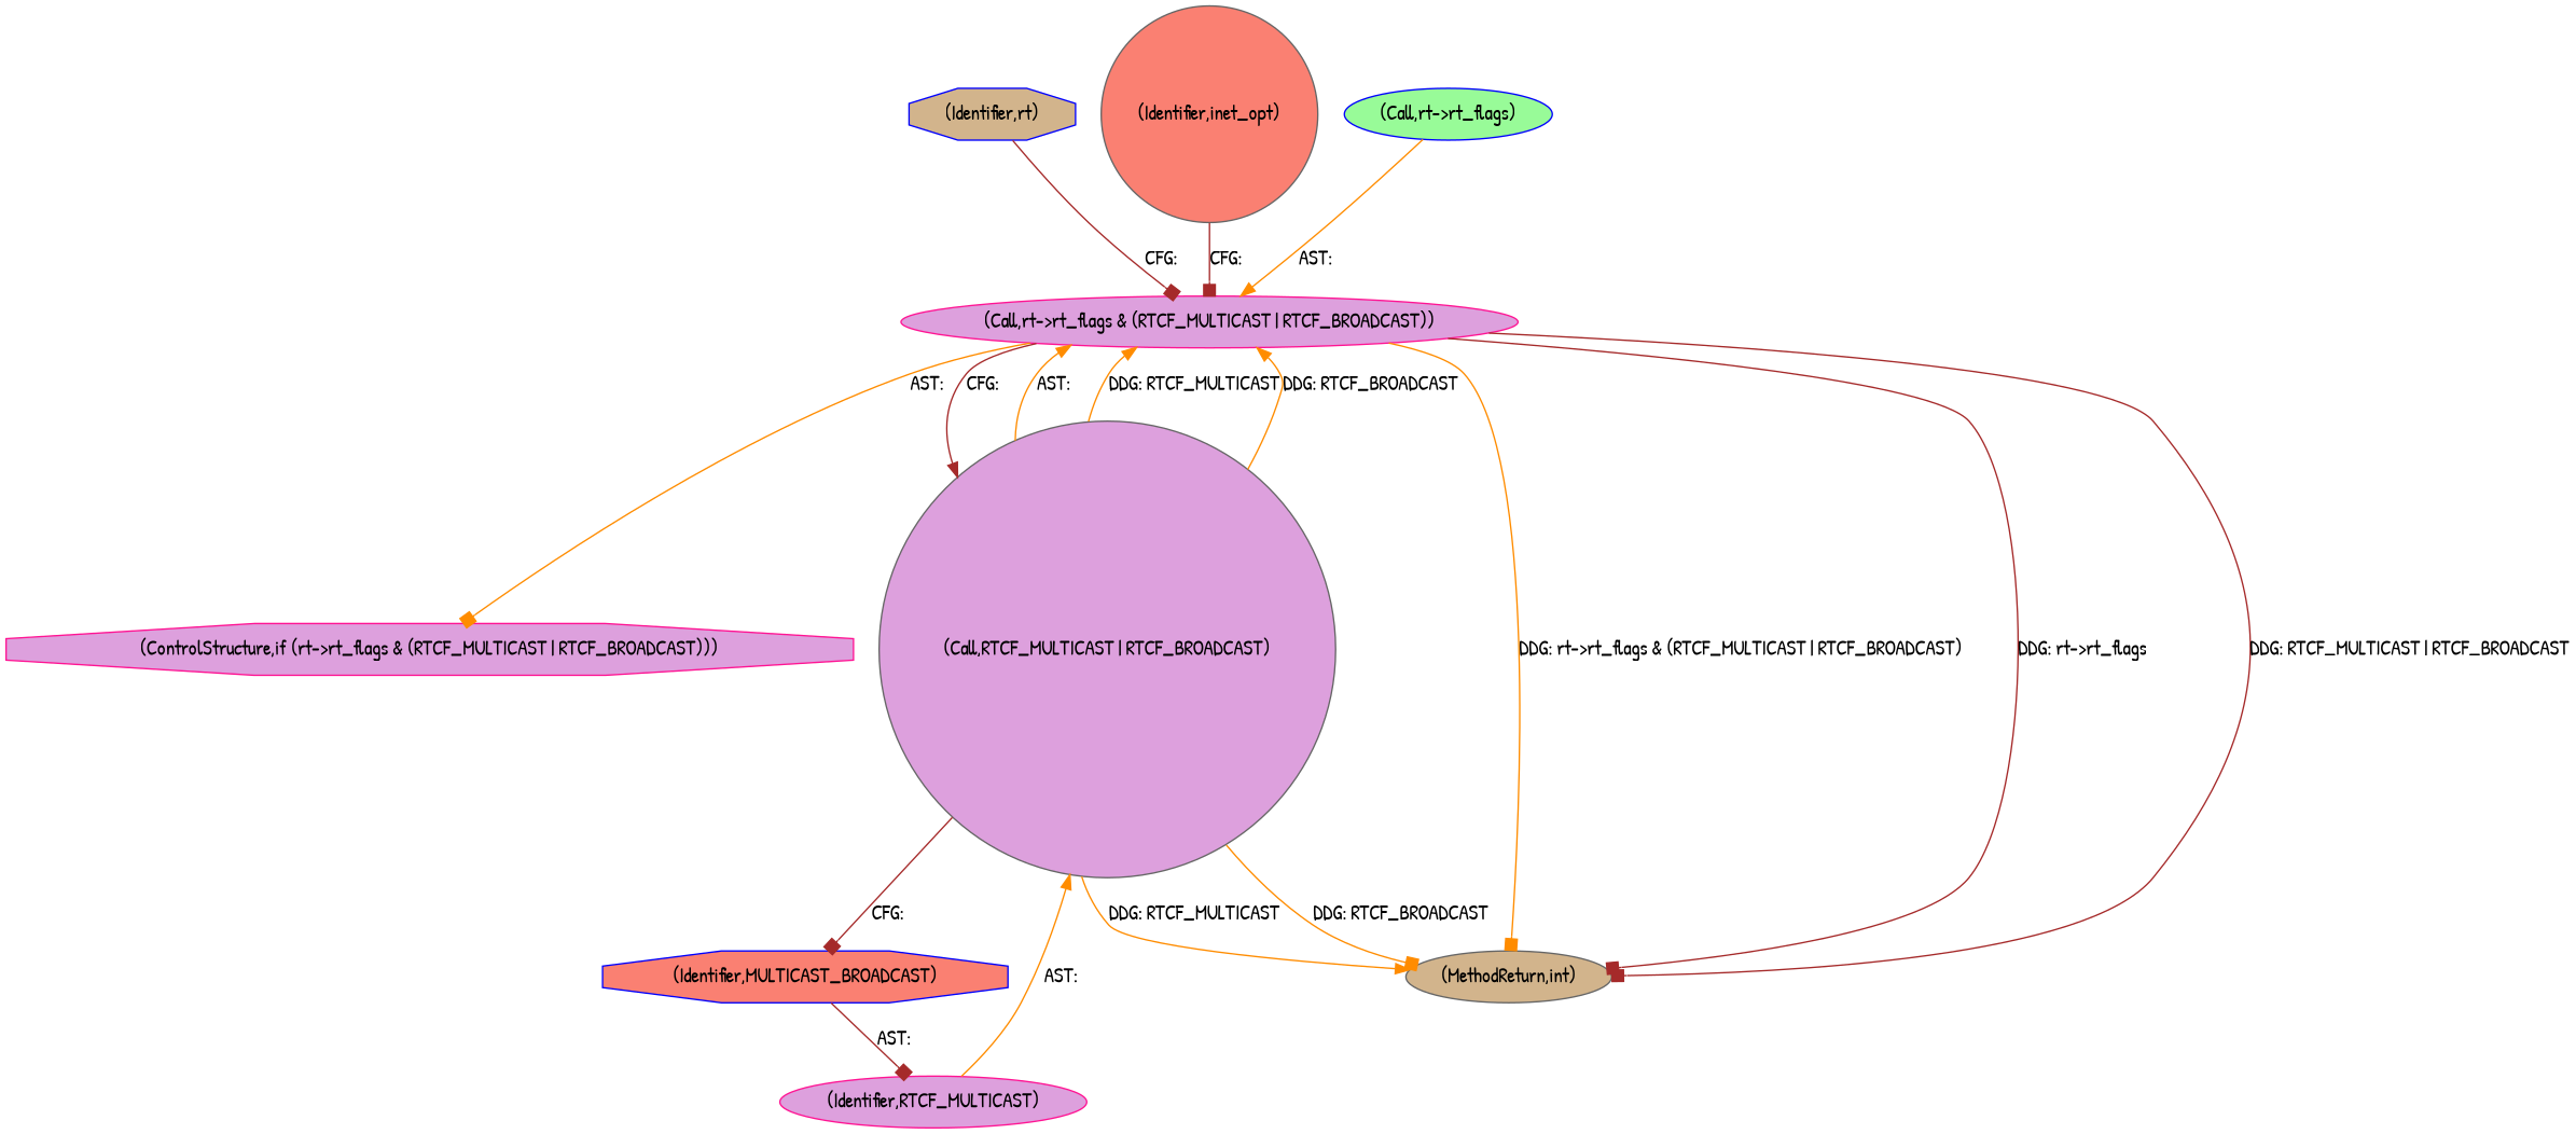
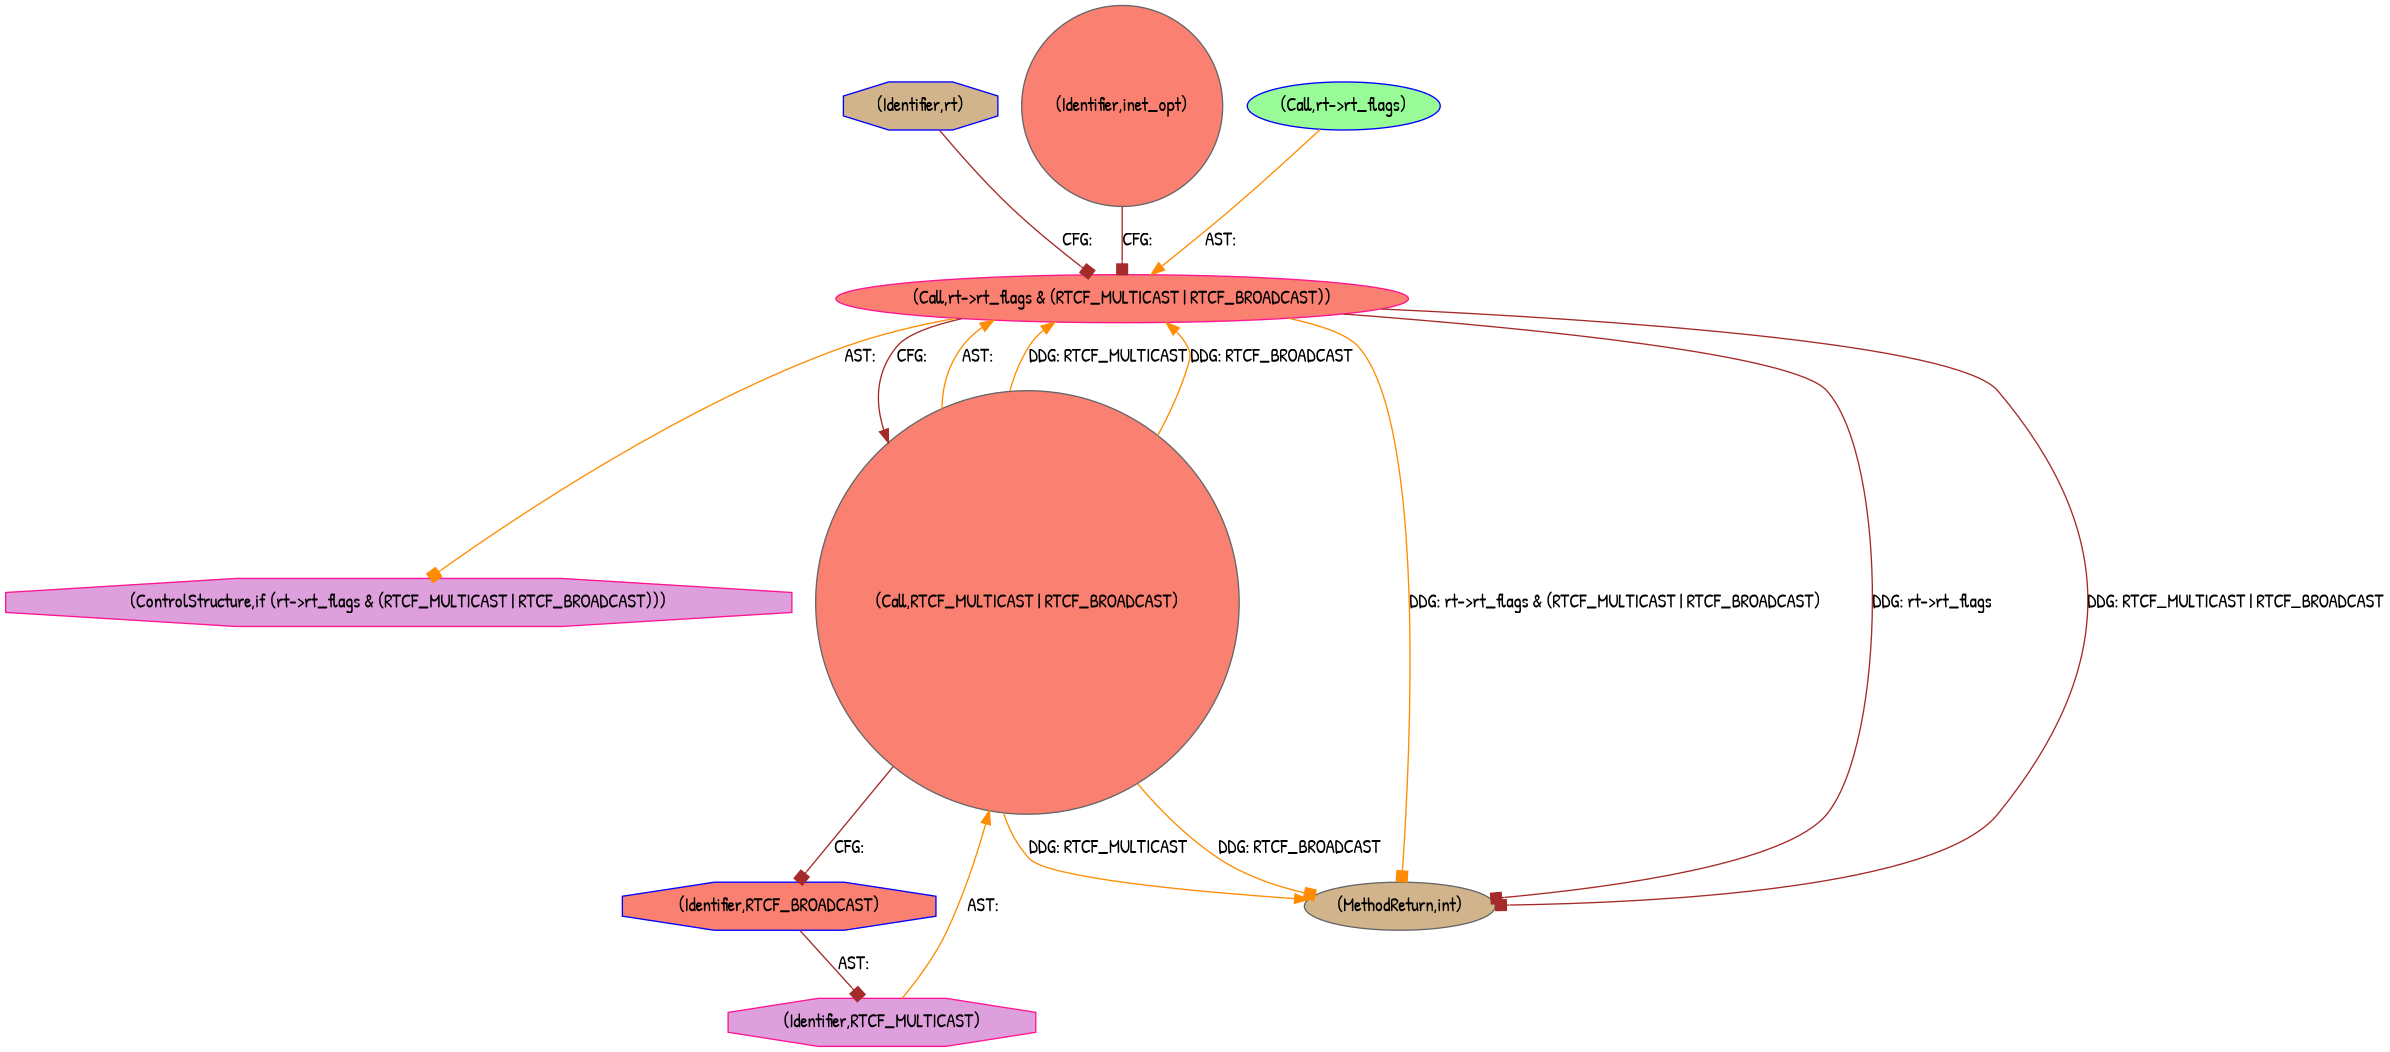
  digraph {
    fontname="Patrick Hand"
    node [color=deeppink fillcolor=salmon fontname="Patrick Hand" shape=ellipse style=filled]
    edge [arrowhead=box color=darkorange fontname="Patrick Hand"]
-   n1 [fillcolor=plum label="(Call,rt->rt_flags & (RTCF_MULTICAST | RTCF_BROADCAST))"]
-   n2 [color=gray40 fillcolor=plum label="(Call,RTCF_MULTICAST | RTCF_BROADCAST)" shape=circle]
+   n1 [label="(Call,rt->rt_flags & (RTCF_MULTICAST | RTCF_BROADCAST))"]
+   n2 [color=gray40 label="(Call,RTCF_MULTICAST | RTCF_BROADCAST)" shape=circle]
    n3 [fillcolor=plum label="(ControlStructure,if (rt->rt_flags & (RTCF_MULTICAST | RTCF_BROADCAST)))" shape=octagon]
    n4 [color=gray40 fillcolor=tan label="(MethodReturn,int)"]
-   n5 [color=blue label="(Identifier,MULTICAST_BROADCAST)" shape=octagon]
-   n6 [fillcolor=plum label="(Identifier,RTCF_MULTICAST)"]
+   n5 [color=blue label="(Identifier,RTCF_BROADCAST)" shape=octagon]
+   n6 [fillcolor=plum label="(Identifier,RTCF_MULTICAST)" shape=octagon]
    n7 [color=blue fillcolor=tan label="(Identifier,rt)" shape=octagon]
    n8 [color=gray40 label="(Identifier,inet_opt)" shape=circle]
    n9 [color=blue fillcolor=palegreen label="(Call,rt->rt_flags)"]
    n1 -> n2 [arrowhead=normal color=brown label="CFG: "]
    n1 -> n3 [label="AST: "]
    n1 -> n4 [label="DDG: rt->rt_flags & (RTCF_MULTICAST | RTCF_BROADCAST)"]
    n1 -> n4 [color=brown label="DDG: rt->rt_flags"]
    n1 -> n4 [color=brown label="DDG: RTCF_MULTICAST | RTCF_BROADCAST"]
    n2 -> n1 [arrowhead=normal label="AST: "]
    n2 -> n1 [arrowhead=normal label="DDG: RTCF_MULTICAST"]
    n2 -> n1 [arrowhead=normal label="DDG: RTCF_BROADCAST"]
    n2 -> n4 [arrowhead=normal label="DDG: RTCF_MULTICAST"]
    n2 -> n4 [label="DDG: RTCF_BROADCAST"]
    n2 -> n5 [color=brown label="CFG: "]
    n5 -> n6 [color=brown label="AST: "]
    n6 -> n2 [arrowhead=normal label="AST: "]
    n7 -> n1 [color=brown label="CFG: "]
    n8 -> n1 [color=brown label="CFG: "]
    n9 -> n1 [arrowhead=normal label="AST: "]
  }
